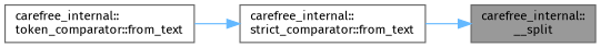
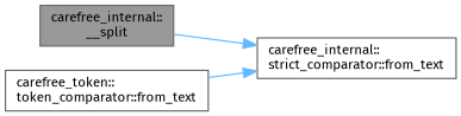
  digraph {
    fontname="Fira Sans"
    rankdir=RL
    node [color=grey40 fillcolor=white fontname="Fira Sans" fontsize=10 shape=box style=filled]
    edge [color=steelblue1 dir=back fontname="Fira Sans" fontsize=10 labelfontname=Helvetica labelfontsize=10 style=solid]
    n1 [color=gray40 fillcolor=grey60 fontcolor=black height=0.2 label="carefree_internal::\l__split" width=0.4]
    n2 [height=0.2 label="carefree_internal::\lstrict_comparator::from_text" width=0.4]
-   n3 [height=0.2 label="carefree_internal::\ltoken_comparator::from_text" width=0.4]
-   n1 -> n2
+   n3 [height=0.2 label="carefree_token::\ltoken_comparator::from_text" width=0.4]
+   n2 -> n1
    n2 -> n3
  }
